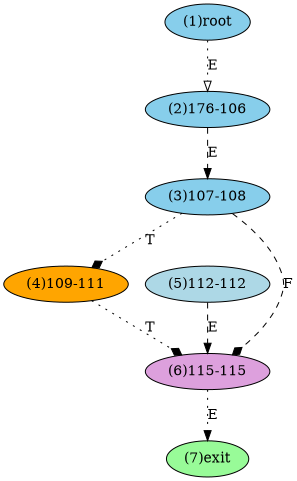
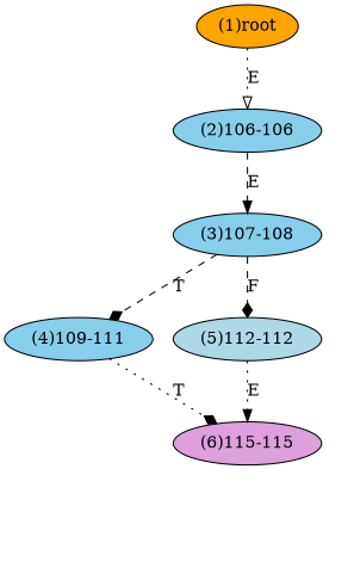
  digraph {
    node [fillcolor=orange style=filled]
    edge [arrowhead=normal style=dashed]
-   n1 [fillcolor=skyblue label="(1)root"]
-   n2 [fillcolor=skyblue label="(2)176-106"]
+   n1 [label="(1)root"]
+   n2 [fillcolor=skyblue label="(2)106-106"]
    n3 [fillcolor=skyblue label="(3)107-108"]
-   n4 [label="(4)109-111"]
+   n4 [fillcolor=skyblue label="(4)109-111"]
    n5 [fillcolor=lightblue label="(5)112-112"]
    n6 [fillcolor=plum label="(6)115-115"]
-   n7 [fillcolor=palegreen label="(7)exit"]
    n1 -> n2 [arrowhead=onormal label=E style=dotted]
    n2 -> n3 [label=E]
-   n3 -> n4 [arrowhead=diamond label=T style=dotted]
-   n3 -> n6 [arrowhead=diamond label=F]
+   n3 -> n4 [arrowhead=diamond label=T]
+   n3 -> n5 [arrowhead=diamond label=F]
    n4 -> n6 [arrowhead=diamond label=T style=dotted]
-   n5 -> n6 [label=E]
-   n6 -> n7 [label=E style=dotted]
+   n5 -> n6 [label=E style=dotted]
  }
